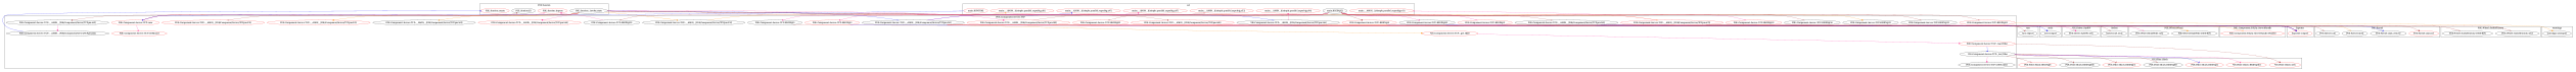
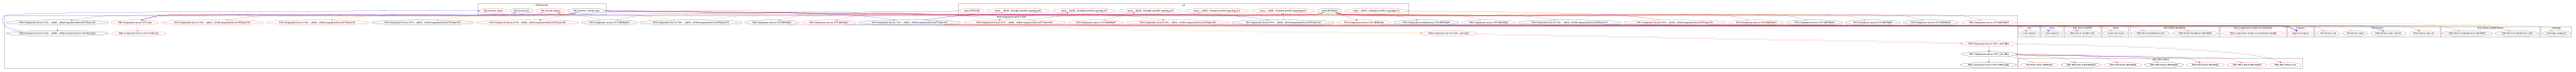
  digraph {
    fontname=Merriweather
    node [color=red fontname=Merriweather]
    edge [arrowhead=onormal color=brown fontname=Merriweather]
    "POE::Component::Server::TCP::BEGIN@5" [color=black]
    "POE::Component::Server::TCP::CORE:sort"
    "POE::Component::Server::TCP::__ANON__[POE/Component/Server/TCP.pm:509]"
    "POE::Component::Server::TCP::BEGIN@31" [color=black]
    "POE::Component::Server::TCP::__ANON__[POE/Component/Server/TCP.pm:352]" [color=black]
    "POE::Component::Server::TCP::__ANON__[POE/Component/Server/TCP.pm:422]" [color=black]
    "POE::Component::Server::TCP::BEGIN@34" [color=black]
    "POE::Component::Server::TCP::BEGIN@30" [color=black]
    "POE::Component::Server::TCP::__ANON__[POE/Component/Server/TCP.pm:449]" [color=black]
    "POE::Component::Server::TCP::_get_filters"
    "POE::Component::Server::TCP::_load_filter"
    "POE::Component::Server::TCP::BEGIN@3"
    "POE::Component::Server::TCP::__ANON__[POE/Component/Server/TCP.pm:341]" [color=black]
    "POE::Component::Server::TCP::CORE:subst" [color=black]
    "POE::Component::Server::TCP::_test_filter" [color=black]
    "POE::Component::Server::TCP::__ANON__[POE/Component/Server/TCP.pm:389]"
    "POE::Component::Server::TCP::BEGIN@32"
    "POE::Component::Server::TCP::BEGIN@12"
    "POE::Component::Server::TCP::new"
    "POE::Component::Server::TCP::__ANON__[POE/Component/Server/TCP.pm:374]"
    "POE::Component::Server::TCP::__ANON__[POE/Component/Server/TCP.pm:364]" [color=black]
    "POE::Component::Server::TCP::__ANON__[POE/Component/Server/TCP.pm:549]" [color=black]
    "POE::Component::Server::TCP::BEGIN@8"
    "POE::Component::Server::TCP::BEGIN@9"
    "POE::Component::Server::TCP::__ANON__[POE/Component/Server/TCP.pm:548]"
    "POE::Component::Server::TCP::__ANON__[POE/Component/Server/TCP.pm:540]" [color=black]
    "POE::Component::Server::TCP::__ANON__[POE/Component/Server/TCP.pm:479]"
    "POE::Component::Server::TCP::BEGIN@33" [color=black]
-   "POE::Component::Server::TCP::BEGIN@10" [color=black]
+   "POE::Component::Server::TCP::BEGIN@10" [color=black label="POE::Component::SocketFactory::TCP::BEGIN@10"]
    "POE::Component::Server::TCP::__ANON__[POE/Component/Server/TCP.pm:408]"
    "POE::Component::Server::TCP::BEGIN@15"
    "POE::Driver::SysRW::new" [color=black]
    "POE::Session::_invoke_state" [color=black]
    "POE::Session::import"
    "POE::Session::ID" [color=black]
    "POE::Session::create"
    "Socket::inet_ntoa" [color=black]
    "POE::Filter::Block::BEGIN@10" [color=black]
    "POE::Filter::Block::BEGIN@6"
    "POE::Filter::Block::new"
    "POE::Filter::Block::BEGIN@3"
    "POE::Filter::Block::BEGIN@161"
    "POE::Filter::Block::BEGIN@4"
    "POE::Filter::Block::BEGIN@118" [color=black]
    "vars::import" [color=black]
    "warnings::unimport" [color=black]
    "strict::import" [color=black]
    "main::RUNTIME"
    "main::__ANON__[t/simple_parallel_superbig.t:96]"
    "main::BEGIN@21" [color=black]
    "main::__ANON__[t/simple_parallel_superbig.t:43]"
    "main::__ANON__[t/simple_parallel_superbig.t:47]"
    "main::__ANON__[t/simple_parallel_superbig.t:67]"
    "main::__ANON__[t/simple_parallel_superbig.t:81]"
    "main::__ANON__[t/simple_parallel_superbig.t:52]"
    "POE::Wheel::ReadWrite::new" [color=black]
    "POE::Wheel::ReadWrite::DESTROY" [color=black]
    "POE::Kernel::alias_remove" [color=black]
    "POE::Kernel::call" [color=black]
    "POE::Kernel::yield" [color=black]
    "POE::Kernel::alias_set"
    "POE::Component::SSLify::ServerHandle::FILENO"
    "Exporter::import"
    "POE::Wheel::SocketFactory::DESTROY" [color=black]
    "POE::Wheel::SocketFactory::new" [color=black]
    subgraph cluster_1 {
      label="POE::Component::Server::TCP"
      "POE::Component::Server::TCP::BEGIN@5"
      "POE::Component::Server::TCP::CORE:sort"
      "POE::Component::Server::TCP::__ANON__[POE/Component/Server/TCP.pm:509]"
      "POE::Component::Server::TCP::BEGIN@31"
      "POE::Component::Server::TCP::__ANON__[POE/Component/Server/TCP.pm:352]"
      "POE::Component::Server::TCP::__ANON__[POE/Component/Server/TCP.pm:422]"
      "POE::Component::Server::TCP::BEGIN@34"
      "POE::Component::Server::TCP::BEGIN@30"
      "POE::Component::Server::TCP::__ANON__[POE/Component/Server/TCP.pm:449]"
      "POE::Component::Server::TCP::_get_filters"
      "POE::Component::Server::TCP::_load_filter"
      "POE::Component::Server::TCP::BEGIN@3"
      "POE::Component::Server::TCP::__ANON__[POE/Component/Server/TCP.pm:341]"
      "POE::Component::Server::TCP::CORE:subst"
      "POE::Component::Server::TCP::_test_filter"
      "POE::Component::Server::TCP::__ANON__[POE/Component/Server/TCP.pm:389]"
      "POE::Component::Server::TCP::BEGIN@32"
      "POE::Component::Server::TCP::BEGIN@12"
      "POE::Component::Server::TCP::new"
      "POE::Component::Server::TCP::__ANON__[POE/Component/Server/TCP.pm:374]"
      "POE::Component::Server::TCP::__ANON__[POE/Component/Server/TCP.pm:364]"
      "POE::Component::Server::TCP::__ANON__[POE/Component/Server/TCP.pm:549]"
      "POE::Component::Server::TCP::BEGIN@8"
      "POE::Component::Server::TCP::BEGIN@9"
      "POE::Component::Server::TCP::__ANON__[POE/Component/Server/TCP.pm:548]"
      "POE::Component::Server::TCP::__ANON__[POE/Component/Server/TCP.pm:540]"
      "POE::Component::Server::TCP::__ANON__[POE/Component/Server/TCP.pm:479]"
      "POE::Component::Server::TCP::BEGIN@33"
      "POE::Component::Server::TCP::BEGIN@10"
      "POE::Component::Server::TCP::__ANON__[POE/Component/Server/TCP.pm:408]"
      "POE::Component::Server::TCP::BEGIN@15"
    }
    subgraph cluster_2 {
      label="POE::Driver::SysRW"
      "POE::Driver::SysRW::new"
    }
    subgraph cluster_3 {
      label="POE::Session"
      "POE::Session::_invoke_state"
      "POE::Session::import"
      "POE::Session::ID"
      "POE::Session::create"
    }
    subgraph cluster_4 {
      label=Socket
      "Socket::inet_ntoa"
    }
    subgraph cluster_5 {
      label="POE::Filter::Block"
      "POE::Filter::Block::BEGIN@10"
      "POE::Filter::Block::BEGIN@6"
      "POE::Filter::Block::new"
      "POE::Filter::Block::BEGIN@3"
      "POE::Filter::Block::BEGIN@161"
      "POE::Filter::Block::BEGIN@4"
      "POE::Filter::Block::BEGIN@118"
    }
    subgraph cluster_6 {
      label=vars
      "vars::import"
    }
    subgraph cluster_7 {
      label=warnings
      "warnings::unimport"
    }
    subgraph cluster_8 {
      label="strict"
      "strict::import"
    }
    subgraph cluster_9 {
      label=set
      "main::RUNTIME"
      "main::__ANON__[t/simple_parallel_superbig.t:96]"
      "main::BEGIN@21"
      "main::__ANON__[t/simple_parallel_superbig.t:43]"
      "main::__ANON__[t/simple_parallel_superbig.t:47]"
      "main::__ANON__[t/simple_parallel_superbig.t:67]"
      "main::__ANON__[t/simple_parallel_superbig.t:81]"
      "main::__ANON__[t/simple_parallel_superbig.t:52]"
    }
    subgraph cluster_10 {
-     label="POE::Wheel::Wheel"
+     label="POE::Wheel::ReadWrite"
      "POE::Wheel::ReadWrite::new"
      "POE::Wheel::ReadWrite::DESTROY"
    }
    subgraph cluster_11 {
      label="POE::Kernel"
      "POE::Kernel::alias_remove"
      "POE::Kernel::call"
      "POE::Kernel::yield"
      "POE::Kernel::alias_set"
    }
    subgraph cluster_12 {
      label="POE::Component::SSLify::ServerHandle"
      "POE::Component::SSLify::ServerHandle::FILENO"
    }
    subgraph cluster_13 {
      label=Exporter
      "Exporter::import"
    }
    subgraph cluster_14 {
      label="POE::Wheel::SocketFactory"
      "POE::Wheel::SocketFactory::DESTROY"
      "POE::Wheel::SocketFactory::new"
    }
    "POE::Component::Server::TCP::BEGIN@5" -> "vars::import" [arrowhead=tee]
    "POE::Component::Server::TCP::__ANON__[POE/Component/Server/TCP.pm:352]" -> "main::__ANON__[t/simple_parallel_superbig.t:81]" [arrowhead=tee color=darkorange]
    "POE::Component::Server::TCP::__ANON__[POE/Component/Server/TCP.pm:422]" -> "POE::Session::create" [arrowhead=tee color=blue]
    "POE::Component::Server::TCP::BEGIN@30" -> "POE::Session::import" [arrowhead=dot color=deeppink]
    "POE::Component::Server::TCP::__ANON__[POE/Component/Server/TCP.pm:449]" -> "POE::Component::Server::TCP::__ANON__[POE/Component/Server/TCP.pm:422]" [arrowhead=dot color=deeppink]
    "POE::Component::Server::TCP::_get_filters" -> "POE::Component::Server::TCP::_load_filter" [arrowhead=tee color=deeppink]
    "POE::Component::Server::TCP::_load_filter" -> "POE::Component::Server::TCP::_test_filter" [arrowhead=tee color=blue]
    "POE::Component::Server::TCP::_load_filter" -> "POE::Filter::Block::new" [arrowhead=dot]
    "POE::Component::Server::TCP::BEGIN@3" -> "strict::import" [arrowhead=dot color=blue]
    "POE::Component::Server::TCP::__ANON__[POE/Component/Server/TCP.pm:341]" -> "POE::Component::Server::TCP::_get_filters" [arrowhead=dot color=darkorange]
    "POE::Component::Server::TCP::__ANON__[POE/Component/Server/TCP.pm:341]" -> "POE::Driver::SysRW::new" [arrowhead=dot color=deeppink]
    "POE::Component::Server::TCP::__ANON__[POE/Component/Server/TCP.pm:341]" -> "Socket::inet_ntoa"
    "POE::Component::Server::TCP::__ANON__[POE/Component/Server/TCP.pm:341]" -> "main::__ANON__[t/simple_parallel_superbig.t:47]" [arrowhead=tee color=blue]
    "POE::Component::Server::TCP::__ANON__[POE/Component/Server/TCP.pm:341]" -> "main::__ANON__[t/simple_parallel_superbig.t:67]" [arrowhead=dot color=deeppink]
    "POE::Component::Server::TCP::__ANON__[POE/Component/Server/TCP.pm:341]" -> "POE::Wheel::ReadWrite::new" [color=deeppink]
    "POE::Component::Server::TCP::__ANON__[POE/Component/Server/TCP.pm:341]" -> "POE::Component::SSLify::ServerHandle::FILENO" [color=darkorange]
    "POE::Component::Server::TCP::_test_filter" -> "POE::Component::Server::TCP::CORE:subst" [arrowhead=dot color=deeppink]
    "POE::Component::Server::TCP::_test_filter" -> "POE::Filter::Block::BEGIN@10"
    "POE::Component::Server::TCP::_test_filter" -> "POE::Filter::Block::BEGIN@6" [arrowhead=tee]
    "POE::Component::Server::TCP::_test_filter" -> "POE::Filter::Block::BEGIN@3"
    "POE::Component::Server::TCP::_test_filter" -> "POE::Filter::Block::BEGIN@161" [arrowhead=tee color=deeppink]
    "POE::Component::Server::TCP::_test_filter" -> "POE::Filter::Block::BEGIN@4" [arrowhead=tee color=blue]
    "POE::Component::Server::TCP::_test_filter" -> "POE::Filter::Block::BEGIN@118" [arrowhead=tee]
    "POE::Component::Server::TCP::__ANON__[POE/Component/Server/TCP.pm:389]" -> "main::__ANON__[t/simple_parallel_superbig.t:52]"
    "POE::Component::Server::TCP::__ANON__[POE/Component/Server/TCP.pm:389]" -> "POE::Wheel::ReadWrite::DESTROY" [arrowhead=dot color=darkorange]
    "POE::Component::Server::TCP::BEGIN@12" -> "Exporter::import" [arrowhead=dot color=deeppink]
    "POE::Component::Server::TCP::new" -> "POE::Component::Server::TCP::CORE:sort" [arrowhead=tee color=deeppink]
    "POE::Component::Server::TCP::new" -> "POE::Session::import" [color=deeppink]
    "POE::Component::Server::TCP::new" -> "POE::Session::ID" [arrowhead=tee]
    "POE::Component::Server::TCP::__ANON__[POE/Component/Server/TCP.pm:364]" -> "main::__ANON__[t/simple_parallel_superbig.t:96]" [arrowhead=tee color=deeppink]
    "POE::Component::Server::TCP::__ANON__[POE/Component/Server/TCP.pm:364]" -> "POE::Kernel::yield" [color=darkorange]
    "POE::Component::Server::TCP::BEGIN@8" -> "Exporter::import" [color=blue]
    "POE::Component::Server::TCP::BEGIN@9" -> "Exporter::import" [color=darkorange]
    "POE::Component::Server::TCP::__ANON__[POE/Component/Server/TCP.pm:540]" -> "POE::Kernel::alias_remove" [arrowhead=tee color=blue]
    "POE::Component::Server::TCP::__ANON__[POE/Component/Server/TCP.pm:540]" -> "POE::Wheel::SocketFactory::DESTROY"
    "POE::Component::Server::TCP::__ANON__[POE/Component/Server/TCP.pm:479]" -> "main::__ANON__[t/simple_parallel_superbig.t:43]" [color=deeppink]
    "POE::Component::Server::TCP::__ANON__[POE/Component/Server/TCP.pm:479]" -> "POE::Kernel::alias_set" [arrowhead=dot]
    "POE::Component::Server::TCP::__ANON__[POE/Component/Server/TCP.pm:479]" -> "POE::Wheel::SocketFactory::new"
    "POE::Component::Server::TCP::BEGIN@10" -> "Exporter::import" [arrowhead=tee color=blue]
    "POE::Component::Server::TCP::__ANON__[POE/Component/Server/TCP.pm:408]" -> "POE::Kernel::call"
    "POE::Component::Server::TCP::BEGIN@15" -> "warnings::unimport" [arrowhead=dot color=darkorange]
    "POE::Session::_invoke_state" -> "POE::Component::Server::TCP::__ANON__[POE/Component/Server/TCP.pm:509]" [arrowhead=dot color=darkorange]
    "POE::Session::_invoke_state" -> "POE::Component::Server::TCP::__ANON__[POE/Component/Server/TCP.pm:352]" [arrowhead=tee color=darkorange]
    "POE::Session::_invoke_state" -> "POE::Component::Server::TCP::__ANON__[POE/Component/Server/TCP.pm:449]" [arrowhead=tee]
    "POE::Session::_invoke_state" -> "POE::Component::Server::TCP::__ANON__[POE/Component/Server/TCP.pm:341]" [color=blue]
    "POE::Session::_invoke_state" -> "POE::Component::Server::TCP::__ANON__[POE/Component/Server/TCP.pm:389]" [arrowhead=dot color=deeppink]
    "POE::Session::_invoke_state" -> "POE::Component::Server::TCP::__ANON__[POE/Component/Server/TCP.pm:374]"
    "POE::Session::_invoke_state" -> "POE::Component::Server::TCP::__ANON__[POE/Component/Server/TCP.pm:364]" [color=blue]
    "POE::Session::_invoke_state" -> "POE::Component::Server::TCP::__ANON__[POE/Component/Server/TCP.pm:549]" [arrowhead=tee color=darkorange]
    "POE::Session::_invoke_state" -> "POE::Component::Server::TCP::__ANON__[POE/Component/Server/TCP.pm:548]" [arrowhead=dot color=deeppink]
    "POE::Session::_invoke_state" -> "POE::Component::Server::TCP::__ANON__[POE/Component/Server/TCP.pm:540]"
    "POE::Session::_invoke_state" -> "POE::Component::Server::TCP::__ANON__[POE/Component/Server/TCP.pm:479]" [color=darkorange]
    "POE::Session::_invoke_state" -> "POE::Component::Server::TCP::__ANON__[POE/Component/Server/TCP.pm:408]" [arrowhead=tee]
    "main::RUNTIME" -> "POE::Component::Server::TCP::new" [arrowhead=tee color=blue]
    "main::BEGIN@21" -> "POE::Component::Server::TCP::BEGIN@5" [arrowhead=tee color=deeppink]
    "main::BEGIN@21" -> "POE::Component::Server::TCP::BEGIN@31" [arrowhead=dot color=darkorange]
    "main::BEGIN@21" -> "POE::Component::Server::TCP::BEGIN@34"
    "main::BEGIN@21" -> "POE::Component::Server::TCP::BEGIN@30"
    "main::BEGIN@21" -> "POE::Component::Server::TCP::BEGIN@3" [arrowhead=tee color=deeppink]
    "main::BEGIN@21" -> "POE::Component::Server::TCP::BEGIN@32" [color=deeppink]
    "main::BEGIN@21" -> "POE::Component::Server::TCP::BEGIN@12"
    "main::BEGIN@21" -> "POE::Component::Server::TCP::BEGIN@8" [arrowhead=dot]
    "main::BEGIN@21" -> "POE::Component::Server::TCP::BEGIN@9" [color=deeppink]
    "main::BEGIN@21" -> "POE::Component::Server::TCP::BEGIN@33"
    "main::BEGIN@21" -> "POE::Component::Server::TCP::BEGIN@10" [arrowhead=tee color=deeppink]
    "main::BEGIN@21" -> "POE::Component::Server::TCP::BEGIN@15"
  }
